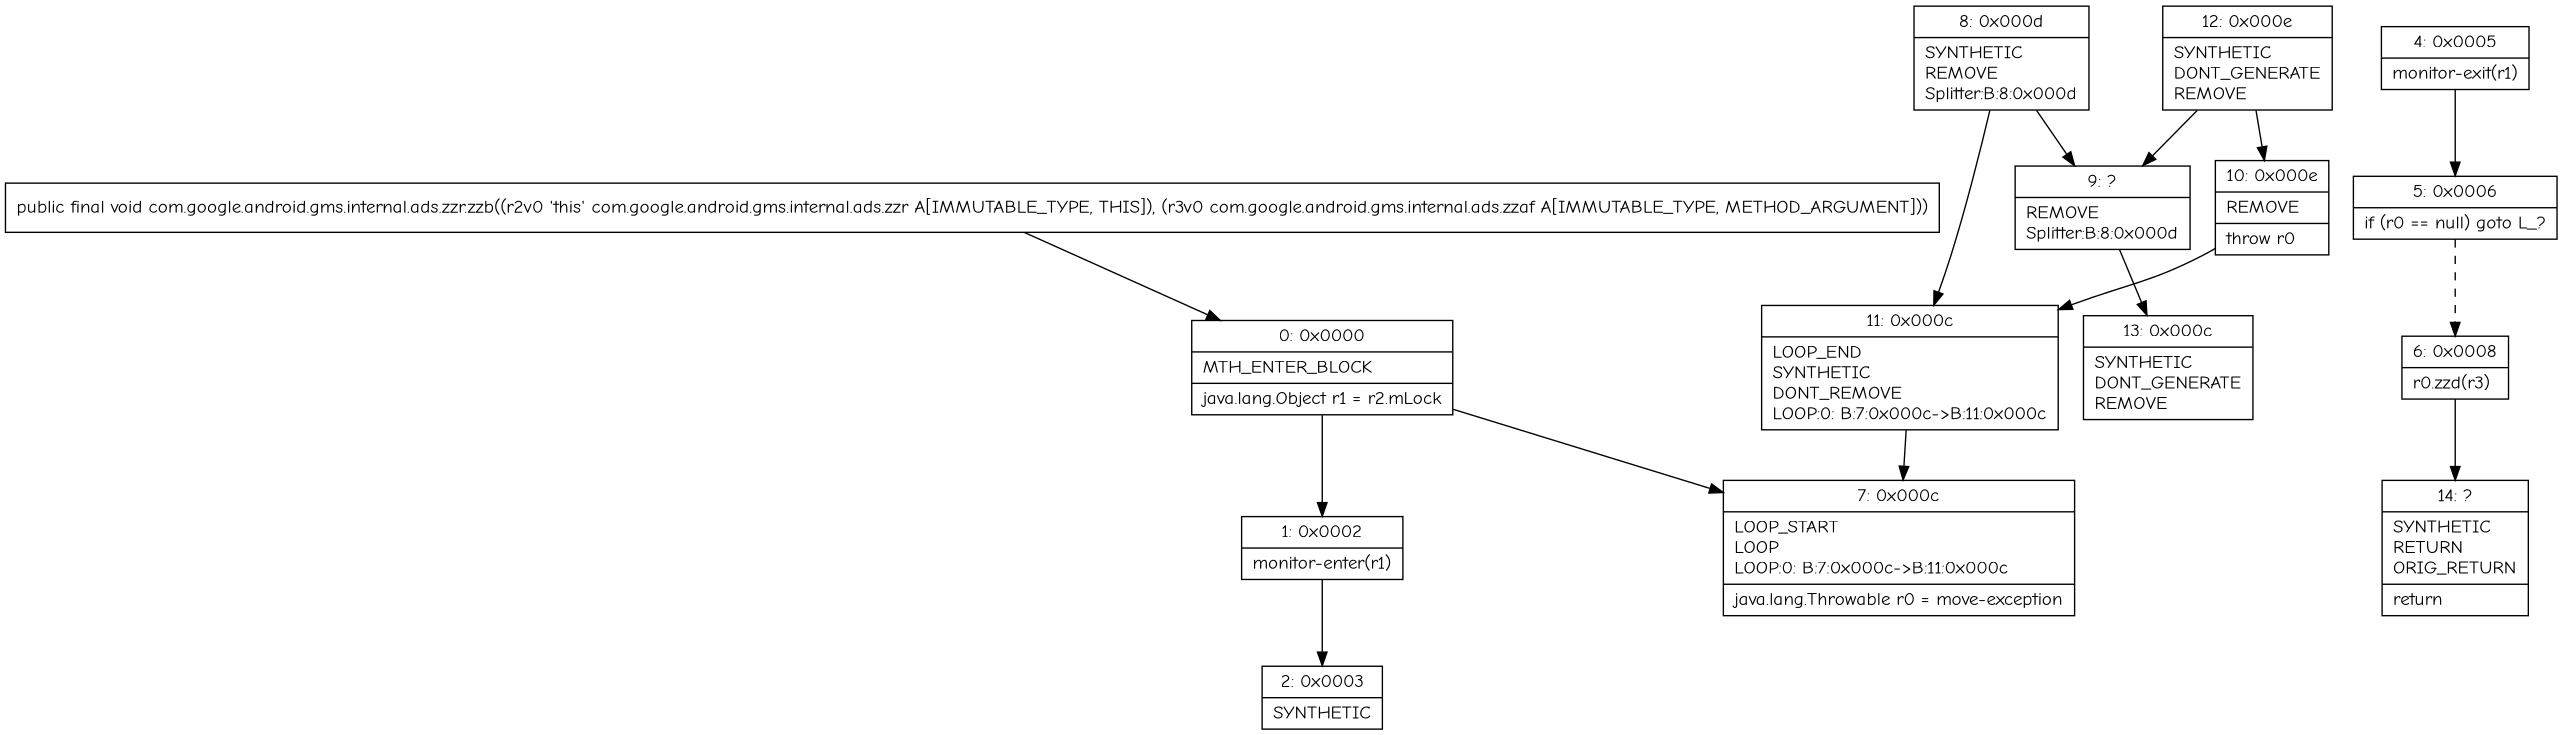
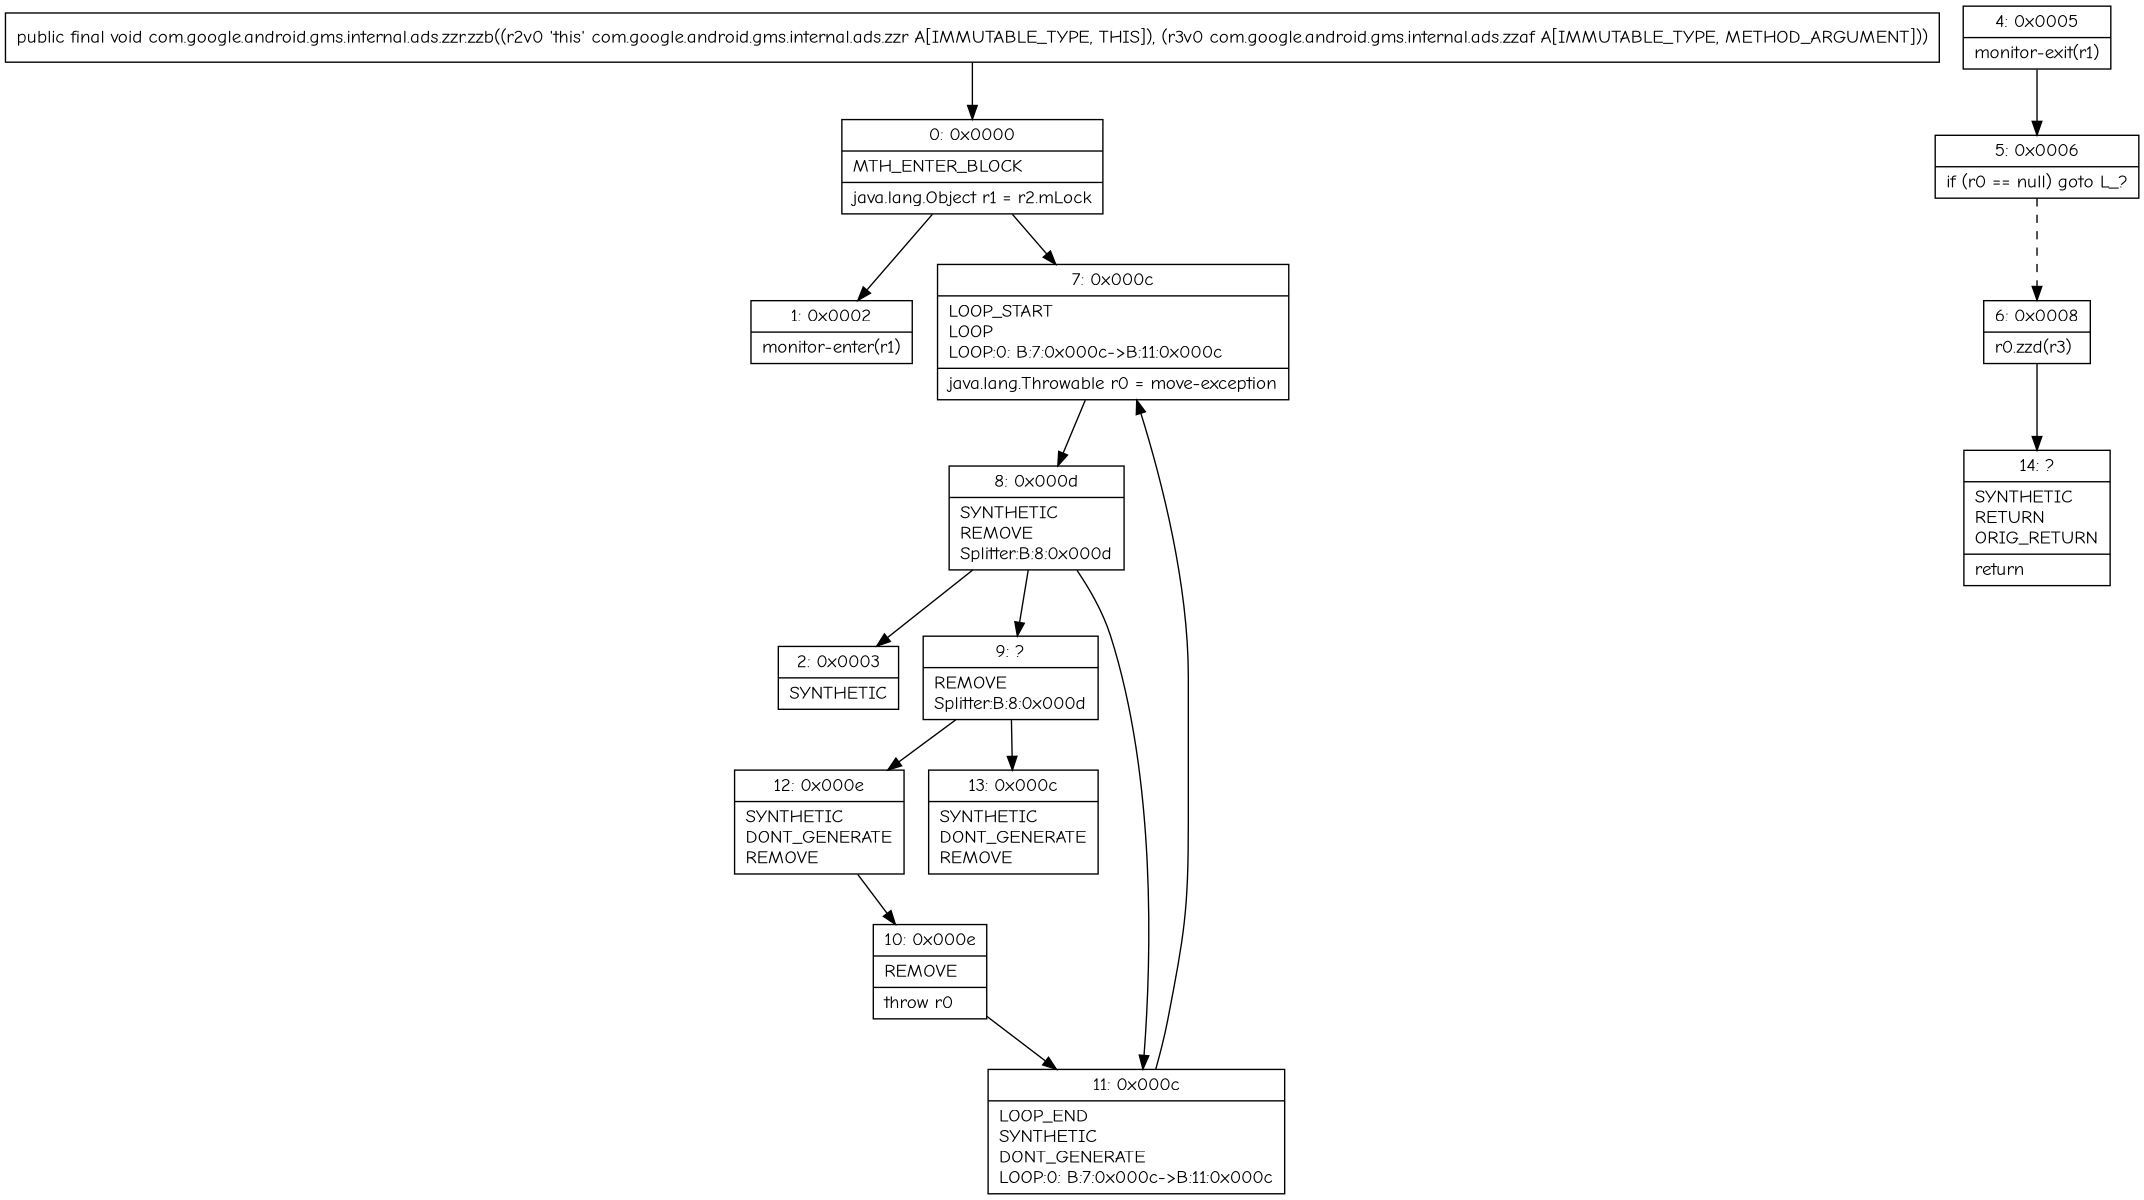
  digraph {
    fontname="Comic Neue"
    node [fontname="Comic Neue" shape=record]
    edge [fontname="Comic Neue"]
    n1 [label="{0\:\ 0x0000|MTH_ENTER_BLOCK\l|java.lang.Object r1 = r2.mLock\l}"]
    n2 [label="{1\:\ 0x0002|monitor\-enter(r1)\l}"]
    n3 [label="{7\:\ 0x000c|LOOP_START\lLOOP\lLOOP:0: B:7:0x000c\-\>B:11:0x000c\l|java.lang.Throwable r0 = move\-exception\l}"]
    n4 [label="{2\:\ 0x0003|SYNTHETIC\l}"]
    n5 [label="{8\:\ 0x000d|SYNTHETIC\lREMOVE\lSplitter:B:8:0x000d\l}"]
    n6 [label="{4\:\ 0x0005|monitor\-exit(r1)\l}"]
    n7 [label="{5\:\ 0x0006|if (r0 == null) goto L_?\l}"]
    n8 [label="{6\:\ 0x0008|r0.zzd(r3)\l}"]
    n9 [label="{14\:\ ?|SYNTHETIC\lRETURN\lORIG_RETURN\l|return\l}"]
    n10 [label="{9\:\ ?|REMOVE\lSplitter:B:8:0x000d\l}"]
-   n11 [label="{11\:\ 0x000c|LOOP_END\lSYNTHETIC\lDONT_REMOVE\lLOOP:0: B:7:0x000c\-\>B:11:0x000c\l}"]
+   n11 [label="{11\:\ 0x000c|LOOP_END\lSYNTHETIC\lDONT_GENERATE\lLOOP:0: B:7:0x000c\-\>B:11:0x000c\l}"]
    n12 [label="{12\:\ 0x000e|SYNTHETIC\lDONT_GENERATE\lREMOVE\l}"]
    n13 [label="{13\:\ 0x000c|SYNTHETIC\lDONT_GENERATE\lREMOVE\l}"]
    n14 [label="{10\:\ 0x000e|REMOVE\l|throw r0\l}"]
    n15 [label="{public final void com.google.android.gms.internal.ads.zzr.zzb((r2v0 'this' com.google.android.gms.internal.ads.zzr A[IMMUTABLE_TYPE, THIS]), (r3v0 com.google.android.gms.internal.ads.zzaf A[IMMUTABLE_TYPE, METHOD_ARGUMENT])) }"]
    n1 -> n2
    n1 -> n3
-   n2 -> n4
+   n5 -> n4
+   n3 -> n5
    n5 -> n10
    n5 -> n11
    n6 -> n7
    n7 -> n8 [style=dashed]
    n8 -> n9
-   n12 -> n10
+   n10 -> n12
    n10 -> n13
    n11 -> n3
    n12 -> n14
    n14 -> n11
    n15 -> n1
  }
